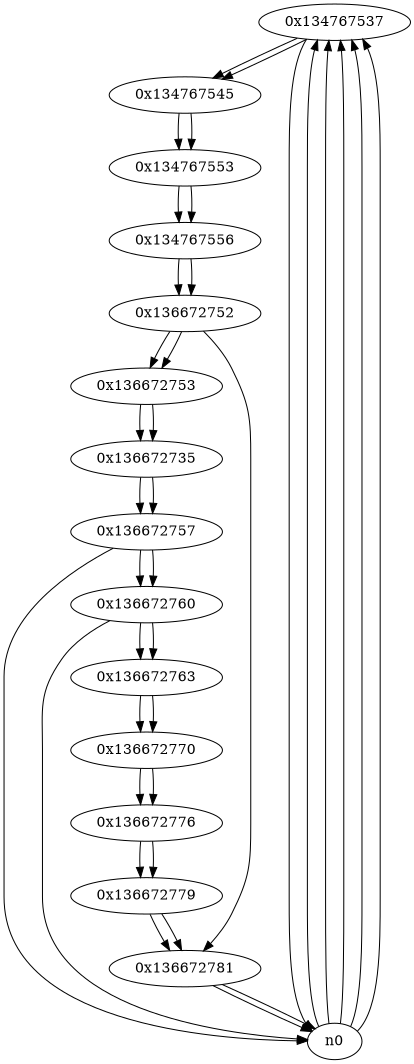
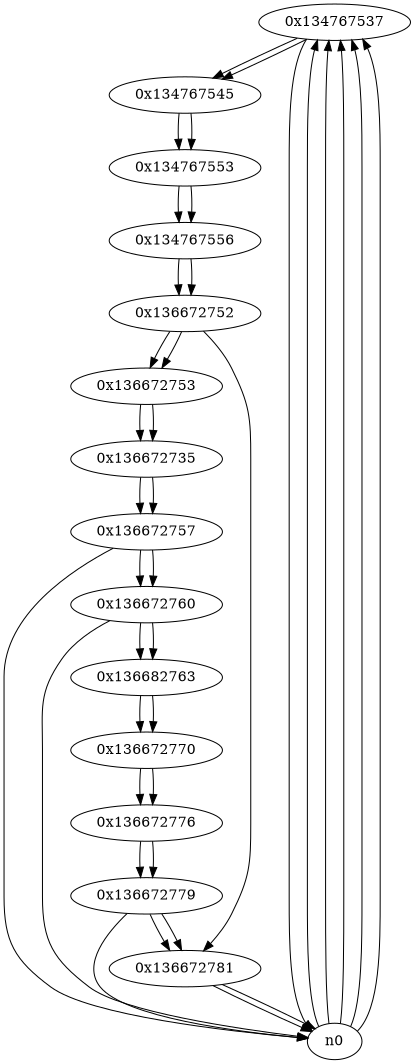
  digraph {
    n1 [label="0x134767537"]
    n2 [label="0x134767545"]
    n0
    n3 [label="0x134767553"]
    n4 [label="0x134767556"]
    n5 [label="0x136672752"]
    n6 [label="0x136672753"]
    n14 [label="0x136672781"]
    n7 [label="0x136672735"]
    n8 [label="0x136672757"]
    n9 [label="0x136672760"]
-   n10 [label="0x136672763"]
+   n10 [label="0x136682763"]
    n11 [label="0x136672770"]
    n12 [label="0x136672776"]
    n13 [label="0x136672779"]
    n1 -> n2
    n1 -> n2
    n1 -> n0
    n2 -> n3
    n2 -> n3
    n0 -> n1
    n0 -> n1
    n0 -> n1
    n0 -> n1
    n0 -> n1
    n3 -> n4
    n3 -> n4
    n4 -> n5
    n4 -> n5
    n5 -> n6
    n5 -> n6
    n5 -> n14
    n6 -> n7
    n6 -> n7
    n14 -> n0
    n14 -> n0
    n7 -> n8
    n7 -> n8
    n8 -> n0
    n8 -> n9
    n8 -> n9
    n9 -> n0
    n9 -> n10
    n9 -> n10
    n10 -> n11
    n10 -> n11
    n11 -> n12
    n11 -> n12
    n12 -> n13
    n12 -> n13
+   n13 -> n0
    n13 -> n14
    n13 -> n14
  }
